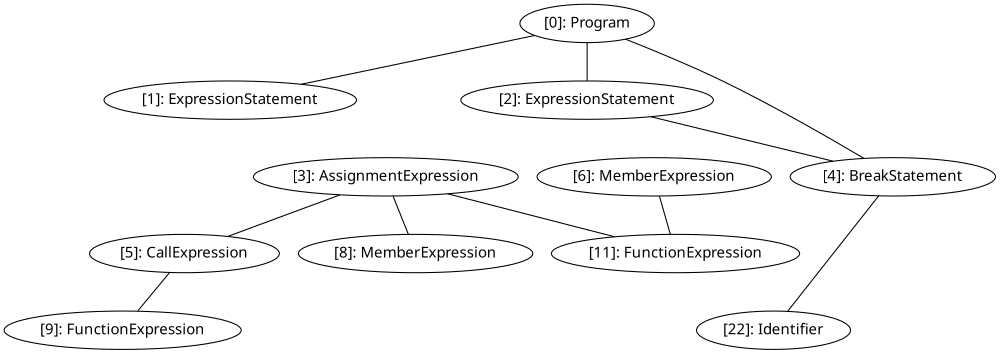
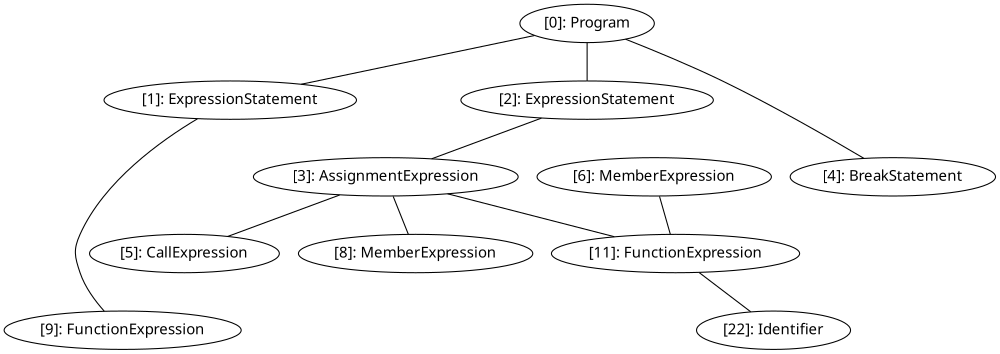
  graph {
    fontname="Noto Sans"
    node [fontname="Noto Sans"]
    edge [fontname="Noto Sans"]
    n1 [label="[0]: Program"]
    n2 [label="[1]: ExpressionStatement"]
    n3 [label="[2]: ExpressionStatement"]
    n4 [label="[4]: BreakStatement"]
    n5 [label="[3]: AssignmentExpression"]
    n6 [label="[5]: CallExpression"]
    n7 [label="[8]: MemberExpression"]
    n8 [label="[11]: FunctionExpression"]
    n9 [label="[9]: FunctionExpression"]
    n10 [label="[6]: MemberExpression"]
    n11 [label="[22]: Identifier"]
    n1 -- n2
    n1 -- n3
    n1 -- n4
-   n3 -- n4
+   n3 -- n5
    n5 -- n6
    n5 -- n7
    n5 -- n8
-   n6 -- n9
-   n4 -- n11
+   n2 -- n9
+   n8 -- n11
    n10 -- n8
  }
